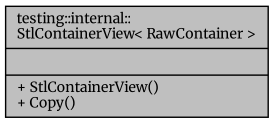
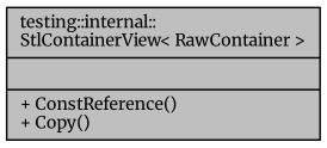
  digraph {
    fontname=Merriweather
-   n1 [color=black fillcolor=grey75 fontcolor=black fontname=Merriweather fontsize=10 height=0.2 label="{testing::internal::\lStlContainerView\< RawContainer \>\n||+ StlContainerView()\l+ Copy()\l}" shape=record style=filled width=0.4]
+   n1 [color=black fillcolor=grey75 fontcolor=black fontname=Merriweather fontsize=10 height=0.2 label="{testing::internal::\lStlContainerView\< RawContainer \>\n||+ ConstReference()\l+ Copy()\l}" shape=record style=filled width=0.4]
  }
